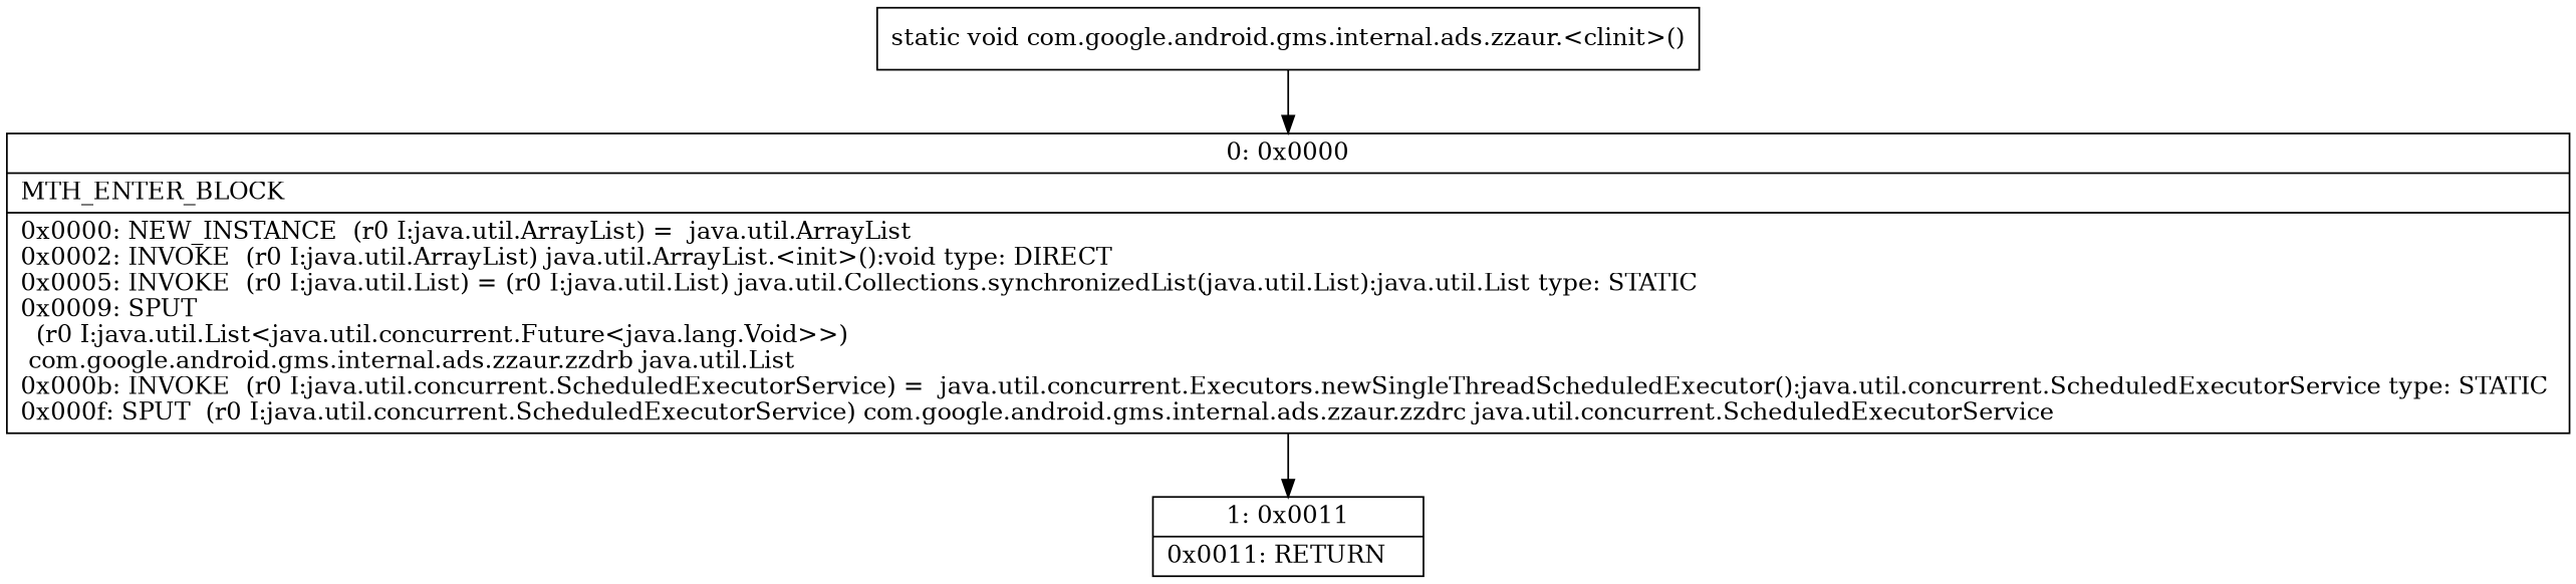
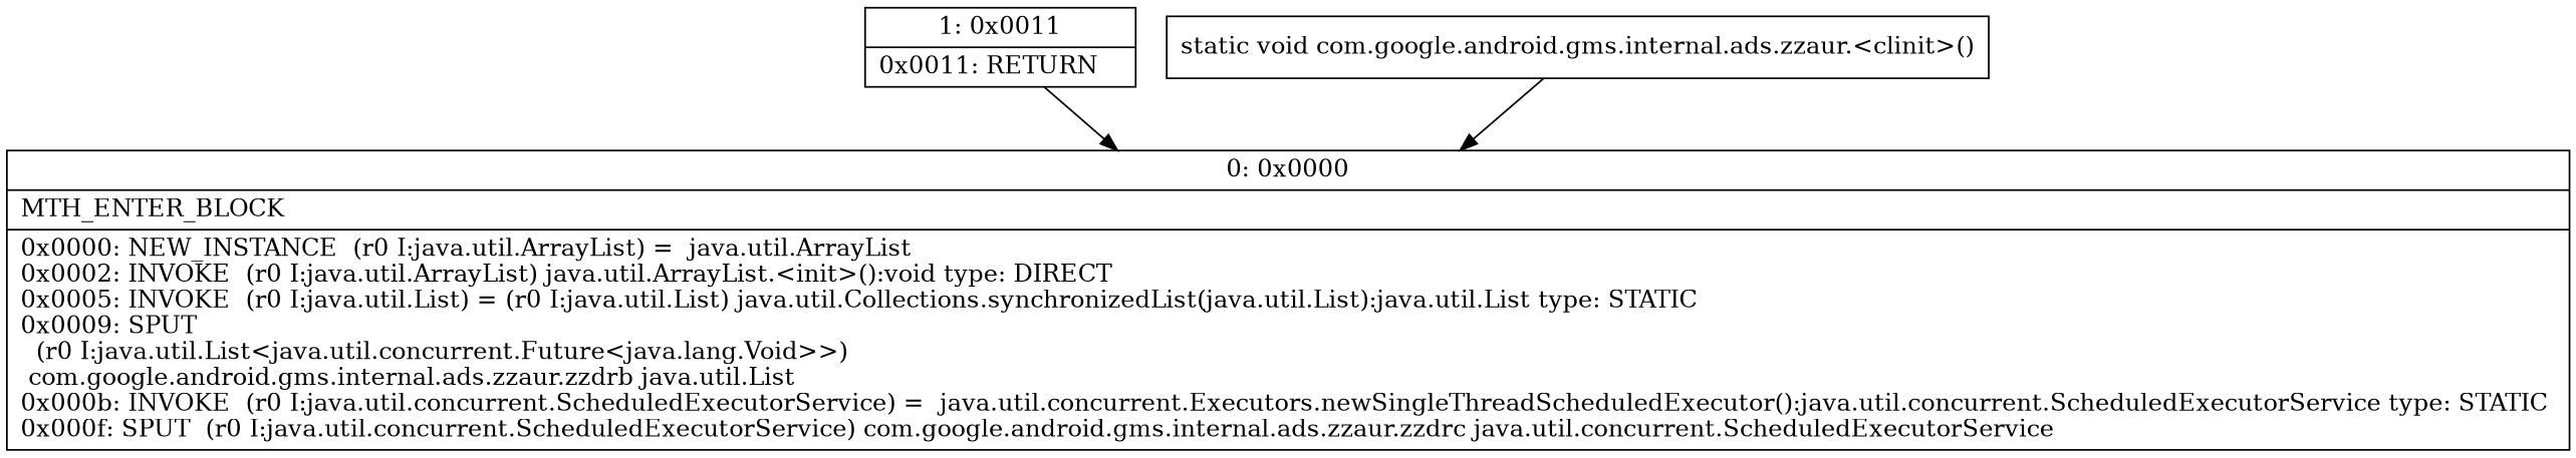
  digraph {
    node [shape=record]
    n1 [label="{0\:\ 0x0000|MTH_ENTER_BLOCK\l|0x0000: NEW_INSTANCE  (r0 I:java.util.ArrayList) =  java.util.ArrayList \l0x0002: INVOKE  (r0 I:java.util.ArrayList) java.util.ArrayList.\<init\>():void type: DIRECT \l0x0005: INVOKE  (r0 I:java.util.List) = (r0 I:java.util.List) java.util.Collections.synchronizedList(java.util.List):java.util.List type: STATIC \l0x0009: SPUT  \l  (r0 I:java.util.List\<java.util.concurrent.Future\<java.lang.Void\>\>)\l com.google.android.gms.internal.ads.zzaur.zzdrb java.util.List \l0x000b: INVOKE  (r0 I:java.util.concurrent.ScheduledExecutorService) =  java.util.concurrent.Executors.newSingleThreadScheduledExecutor():java.util.concurrent.ScheduledExecutorService type: STATIC \l0x000f: SPUT  (r0 I:java.util.concurrent.ScheduledExecutorService) com.google.android.gms.internal.ads.zzaur.zzdrc java.util.concurrent.ScheduledExecutorService \l}"]
    n2 [label="{1\:\ 0x0011|0x0011: RETURN   \l}"]
    n3 [label="{static void com.google.android.gms.internal.ads.zzaur.\<clinit\>() }"]
-   n1 -> n2
+   n2 -> n1
    n3 -> n1
  }
